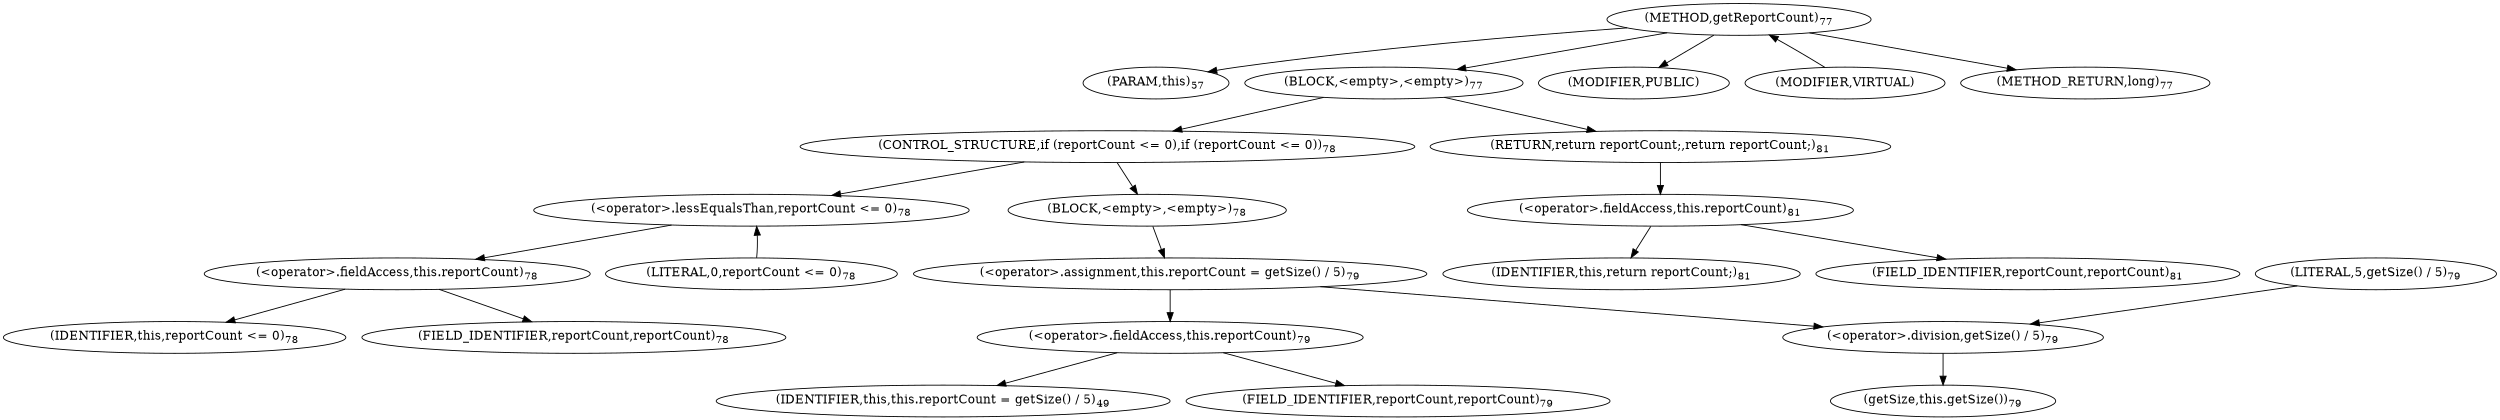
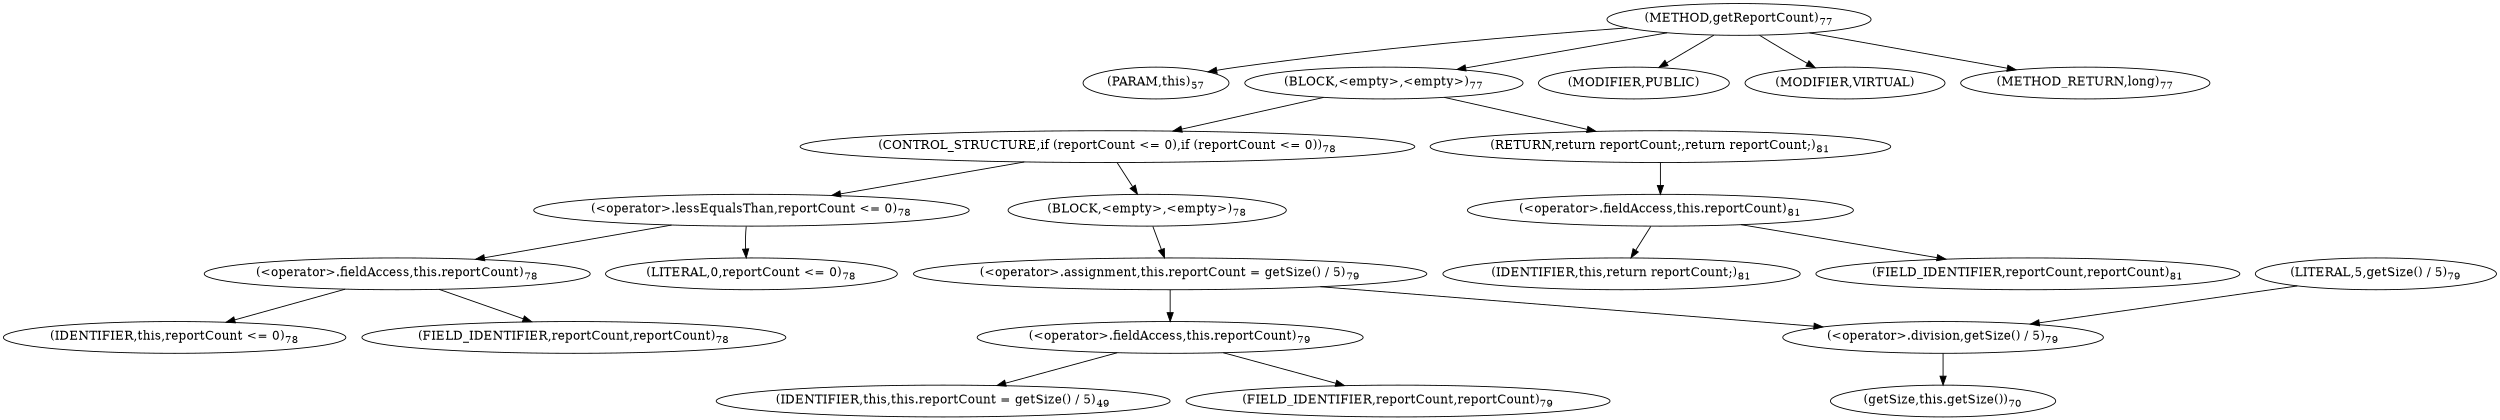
  digraph {
    n1 [label=<(METHOD,getReportCount)<SUB>77</SUB>>]
    n2 [label=<(PARAM,this)<SUB>57</SUB>>]
    n3 [label=<(BLOCK,&lt;empty&gt;,&lt;empty&gt;)<SUB>77</SUB>>]
    n4 [label=<(MODIFIER,PUBLIC)>]
    n5 [label=<(MODIFIER,VIRTUAL)>]
    n6 [label=<(METHOD_RETURN,long)<SUB>77</SUB>>]
    n7 [label=<(CONTROL_STRUCTURE,if (reportCount &lt;= 0),if (reportCount &lt;= 0))<SUB>78</SUB>>]
    n8 [label=<(RETURN,return reportCount;,return reportCount;)<SUB>81</SUB>>]
    n9 [label=<(&lt;operator&gt;.lessEqualsThan,reportCount &lt;= 0)<SUB>78</SUB>>]
    n10 [label=<(BLOCK,&lt;empty&gt;,&lt;empty&gt;)<SUB>78</SUB>>]
    n11 [label=<(&lt;operator&gt;.fieldAccess,this.reportCount)<SUB>81</SUB>>]
    n12 [label=<(&lt;operator&gt;.fieldAccess,this.reportCount)<SUB>78</SUB>>]
    n13 [label=<(LITERAL,0,reportCount &lt;= 0)<SUB>78</SUB>>]
    n14 [label=<(&lt;operator&gt;.assignment,this.reportCount = getSize() / 5)<SUB>79</SUB>>]
    n15 [label=<(IDENTIFIER,this,reportCount &lt;= 0)<SUB>78</SUB>>]
    n16 [label=<(FIELD_IDENTIFIER,reportCount,reportCount)<SUB>78</SUB>>]
    n17 [label=<(&lt;operator&gt;.fieldAccess,this.reportCount)<SUB>79</SUB>>]
    n18 [label=<(&lt;operator&gt;.division,getSize() / 5)<SUB>79</SUB>>]
    n19 [label=<(IDENTIFIER,this,this.reportCount = getSize() / 5)<SUB>49</SUB>>]
    n20 [label=<(FIELD_IDENTIFIER,reportCount,reportCount)<SUB>79</SUB>>]
-   n21 [label=<(getSize,this.getSize())<SUB>79</SUB>>]
+   n21 [label=<(getSize,this.getSize())<SUB>70</SUB>>]
    n22 [label=<(LITERAL,5,getSize() / 5)<SUB>79</SUB>>]
    n23 [label=<(IDENTIFIER,this,return reportCount;)<SUB>81</SUB>>]
    n24 [label=<(FIELD_IDENTIFIER,reportCount,reportCount)<SUB>81</SUB>>]
    n1 -> n2
    n1 -> n3
    n1 -> n4
-   n5 -> n1
+   n1 -> n5
    n1 -> n6
    n3 -> n7
    n3 -> n8
    n7 -> n9
    n7 -> n10
    n8 -> n11
    n9 -> n12
-   n13 -> n9
+   n9 -> n13
    n10 -> n14
    n11 -> n23
    n11 -> n24
    n12 -> n15
    n12 -> n16
    n14 -> n17
    n14 -> n18
    n17 -> n19
    n17 -> n20
    n18 -> n21
    n22 -> n18
  }
